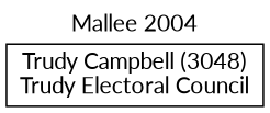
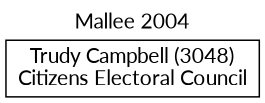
  digraph {
    label="Mallee 2004"
    labelloc=t
    mclimit=10
    fontname=Lato
-   n1 [label="Trudy Campbell (3048)\nTrudy Electoral Council" shape=box fontname=Lato]
+   n1 [label="Trudy Campbell (3048)\nCitizens Electoral Council" shape=box fontname=Lato]
  }
